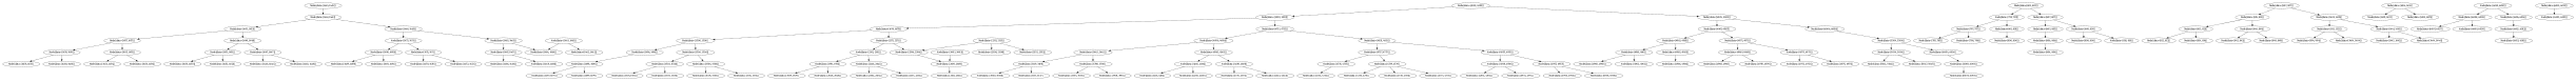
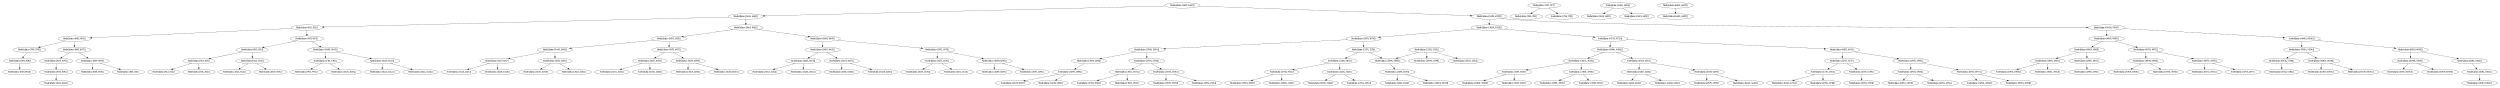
  digraph {
    fontname=Merriweather
    node [fontname=Merriweather]
    edge [fontname=Merriweather]
+   n1 [label="Node{data=[1492, 1492]}"]
    n2 [label="Node{data=[1445, 1445]}"]
    n3 [label="Node{data=[4959, 4959]}"]
+   n4 [label="Node{data=[811, 811]}"]
    n5 [label="Node{data=[1461, 1461]}"]
    n6 [label="Node{data=[3029, 3029]}"]
    n7 [label="Node{data=[5005, 5005]}"]
    n8 [label="Node{data=[803, 803]}"]
    n9 [label="Node{data=[907, 907]}"]
    n10 [label="Node{data=[1453, 1453]}"]
    n11 [label="Node{data=[1469, 1469]}"]
    n12 [label="Node{data=[799, 799]}"]
    n13 [label="Node{data=[807, 807]}"]
    n14 [label="Node{data=[815, 815]}"]
    n15 [label="Node{data=[1405, 1405]}"]
    n16 [label="Node{data=[797, 797]}"]
    n17 [label="Node{data=[801, 801]}"]
    n18 [label="Node{data=[805, 805]}"]
    n19 [label="Node{data=[809, 809]}"]
    n20 [label="Node{data=[785, 785]}"]
    n21 [label="Node{data=[798, 798]}"]
    n22 [label="Node{data=[800, 800]}"]
    n23 [label="Node{data=[806, 806]}"]
    n24 [label="Node{data=[808, 808]}"]
    n25 [label="Node{data=[810, 810]}"]
    n26 [label="Node{data=[804, 804]}"]
    n27 [label="Node{data=[813, 813]}"]
    n28 [label="Node{data=[844, 844]}"]
    n29 [label="Node{data=[1311, 1311]}"]
    n30 [label="Node{data=[1443, 1443]}"]
    n31 [label="Node{data=[812, 812]}"]
    n32 [label="Node{data=[814, 814]}"]
    n33 [label="Node{data=[842, 842]}"]
    n34 [label="Node{data=[849, 849]}"]
    n35 [label="Node{data=[994, 994]}"]
    n36 [label="Node{data=[1404, 1404]}"]
    n37 [label="Node{data=[1442, 1442]}"]
    n38 [label="Node{data=[1444, 1444]}"]
    n39 [label="Node{data=[1449, 1449]}"]
    n40 [label="Node{data=[1457, 1457]}"]
    n41 [label="Node{data=[1465, 1465]}"]
    n42 [label="Node{data=[1473, 1473]}"]
    n43 [label="Node{data=[1447, 1447]}"]
    n44 [label="Node{data=[1451, 1451]}"]
    n45 [label="Node{data=[1455, 1455]}"]
    n46 [label="Node{data=[1459, 1459]}"]
    n47 [label="Node{data=[1446, 1446]}"]
    n48 [label="Node{data=[1448, 1448]}"]
    n49 [label="Node{data=[1450, 1450]}"]
    n50 [label="Node{data=[1452, 1452]}"]
    n51 [label="Node{data=[1454, 1454]}"]
    n52 [label="Node{data=[1456, 1456]}"]
    n53 [label="Node{data=[1458, 1458]}"]
    n54 [label="Node{data=[1460, 1460]}"]
    n55 [label="Node{data=[1463, 1463]}"]
    n56 [label="Node{data=[1467, 1467]}"]
    n57 [label="Node{data=[1471, 1471]}"]
    n58 [label="Node{data=[1490, 1490]}"]
    n59 [label="Node{data=[1462, 1462]}"]
    n60 [label="Node{data=[1464, 1464]}"]
    n61 [label="Node{data=[1466, 1466]}"]
    n62 [label="Node{data=[1468, 1468]}"]
    n63 [label="Node{data=[1470, 1470]}"]
    n64 [label="Node{data=[1472, 1472]}"]
    n65 [label="Node{data=[1489, 1489]}"]
    n66 [label="Node{data=[1491, 1491]}"]
    n67 [label="Node{data=[1679, 1679]}"]
    n68 [label="Node{data=[4733, 4733]}"]
    n69 [label="Node{data=[4967, 4967]}"]
    n70 [label="Node{data=[6006, 6006]}"]
    n71 [label="Node{data=[1500, 1500]}"]
    n72 [label="Node{data=[2171, 2171]}"]
    n73 [label="Node{data=[4096, 4096]}"]
    n74 [label="Node{data=[4831, 4831]}"]
    n75 [label="Node{data=[1496, 1496]}"]
    n76 [label="Node{data=[1504, 1504]}"]
    n77 [label="Node{data=[2101, 2101]}"]
    n78 [label="Node{data=[2596, 2596]}"]
    n79 [label="Node{data=[1498, 1498]}"]
    n80 [label="Node{data=[1502, 1502]}"]
    n81 [label="Node{data=[1506, 1506]}"]
    n82 [label="Node{data=[1494, 1494]}"]
    n83 [label="Node{data=[1493, 1493]}"]
    n84 [label="Node{data=[1495, 1495]}"]
    n85 [label="Node{data=[1497, 1497]}"]
    n86 [label="Node{data=[1499, 1499]}"]
    n87 [label="Node{data=[1501, 1501]}"]
    n88 [label="Node{data=[1503, 1503]}"]
    n89 [label="Node{data=[1505, 1505]}"]
    n90 [label="Node{data=[1574, 1574]}"]
    n91 [label="Node{data=[1931, 1931]}"]
    n92 [label="Node{data=[2146, 2146]}"]
    n93 [label="Node{data=[2619, 2619]}"]
    n94 [label="Node{data=[1929, 1929]}"]
    n95 [label="Node{data=[2028, 2028]}"]
    n96 [label="Node{data=[2102, 2102]}"]
    n97 [label="Node{data=[2154, 2154]}"]
    n98 [label="Node{data=[2315, 2315]}"]
    n99 [label="Node{data=[2309, 2309]}"]
    n100 [label="Node{data=[2552, 2552]}"]
    n101 [label="Node{data=[2611, 2611]}"]
    n102 [label="Node{data=[3003, 3003]}"]
    n103 [label="Node{data=[3462, 3462]}"]
    n104 [label="Node{data=[4563, 4563]}"]
    n105 [label="Node{data=[4737, 4737]}"]
    n106 [label="Node{data=[4955, 4955]}"]
    n107 [label="Node{data=[3119, 3119]}"]
    n108 [label="Node{data=[3788, 3788]}"]
    n109 [label="Node{data=[4166, 4166]}"]
    n110 [label="Node{data=[4619, 4619]}"]
    n111 [label="Node{data=[3060, 3060]}"]
    n112 [label="Node{data=[3137, 3137]}"]
    n113 [label="Node{data=[3555, 3555]}"]
    n114 [label="Node{data=[3901, 3901]}"]
    n115 [label="Node{data=[4116, 4116]}"]
    n116 [label="Node{data=[4260, 4260]}"]
    n117 [label="Node{data=[4575, 4575]}"]
    n118 [label="Node{data=[4623, 4623]}"]
    n119 [label="Node{data=[4735, 4735]}"]
    n120 [label="Node{data=[4739, 4739]}"]
    n121 [label="Node{data=[4938, 4938]}"]
    n122 [label="Node{data=[4957, 4957]}"]
    n123 [label="Node{data=[4734, 4734]}"]
    n124 [label="Node{data=[4736, 4736]}"]
    n125 [label="Node{data=[4738, 4738]}"]
-   n126 [label="Node{data=[4775, 4775]}"]
    n127 [label="Node{data=[4872, 4872]}"]
    n128 [label="Node{data=[4954, 4954]}"]
    n129 [label="Node{data=[4956, 4956]}"]
    n130 [label="Node{data=[4958, 4958]}"]
    n131 [label="Node{data=[4963, 4963]}"]
    n132 [label="Node{data=[4971, 4971]}"]
    n133 [label="Node{data=[5504, 5504]}"]
    n134 [label="Node{data=[6010, 6010]}"]
    n135 [label="Node{data=[4961, 4961]}"]
    n136 [label="Node{data=[4965, 4965]}"]
    n137 [label="Node{data=[4969, 4969]}"]
    n138 [label="Node{data=[4973, 4973]}"]
    n139 [label="Node{data=[4960, 4960]}"]
    n140 [label="Node{data=[4962, 4962]}"]
    n141 [label="Node{data=[4966, 4966]}"]
    n142 [label="Node{data=[4968, 4968]}"]
    n143 [label="Node{data=[4970, 4970]}"]
    n144 [label="Node{data=[4972, 4972]}"]
    n145 [label="Node{data=[4975, 4975]}"]
    n146 [label="Node{data=[5034, 5034]}"]
    n147 [label="Node{data=[6004, 6004]}"]
    n148 [label="Node{data=[6008, 6008]}"]
    n149 [label="Node{data=[6014, 6014]}"]
    n150 [label="Node{data=[5012, 5012]}"]
-   n151 [label="Node{data=[5047, 5047]}"]
    n152 [label="Node{data=[6003, 6003]}"]
    n153 [label="Node{data=[6005, 6005]}"]
    n154 [label="Node{data=[6007, 6007]}"]
    n155 [label="Node{data=[6009, 6009]}"]
    n156 [label="Node{data=[6012, 6012]}"]
    n157 [label="Node{data=[6013, 6013]}"]
    n158 [label="Node{data=[6015, 6015]}"]
    n159 [label="Node{data=[6203, 6203]}"]
+   n1 -> n2
+   n1 -> n3
+   n2 -> n4
    n2 -> n5
    n3 -> n6
    n3 -> n7
+   n4 -> n8
+   n4 -> n9
    n5 -> n10
    n5 -> n11
    n6 -> n67
    n6 -> n68
    n7 -> n69
    n7 -> n70
    n8 -> n12
    n8 -> n13
    n9 -> n14
    n9 -> n15
    n10 -> n39
    n10 -> n40
    n11 -> n41
    n11 -> n42
-   n12 -> n16
    n12 -> n17
    n13 -> n18
    n13 -> n19
    n14 -> n27
    n14 -> n28
    n15 -> n29
    n15 -> n30
    n16 -> n20
    n16 -> n21
    n17 -> n22
    n18 -> n23
    n19 -> n24
    n19 -> n25
    n23 -> n26
    n27 -> n31
    n27 -> n32
    n28 -> n33
    n28 -> n34
    n29 -> n35
    n29 -> n36
    n30 -> n37
    n30 -> n38
    n39 -> n43
    n39 -> n44
    n40 -> n45
    n40 -> n46
-   n41 -> n60
+   n41 -> n55
    n41 -> n56
    n42 -> n57
    n42 -> n58
    n43 -> n47
    n43 -> n48
    n44 -> n49
    n44 -> n50
    n45 -> n51
    n45 -> n52
    n46 -> n53
    n46 -> n54
    n55 -> n59
    n55 -> n60
    n56 -> n61
    n56 -> n62
    n57 -> n63
    n57 -> n64
    n58 -> n65
    n58 -> n66
    n67 -> n71
    n67 -> n72
    n68 -> n73
    n68 -> n74
    n69 -> n131
    n69 -> n132
    n70 -> n133
+   n70 -> n134
    n71 -> n75
    n71 -> n76
    n72 -> n77
    n72 -> n78
    n73 -> n103
    n73 -> n104
    n74 -> n105
    n74 -> n106
    n75 -> n79
    n76 -> n80
    n76 -> n81
    n77 -> n91
    n77 -> n92
    n78 -> n93
    n79 -> n85
    n79 -> n86
    n80 -> n87
    n80 -> n88
    n81 -> n89
    n81 -> n90
    n82 -> n83
    n82 -> n84
    n91 -> n94
    n91 -> n95
    n92 -> n96
    n92 -> n97
    n93 -> n101
-   n102 -> n93
+   n93 -> n102
    n98 -> n78
    n98 -> n99
    n98 -> n100
    n103 -> n107
    n103 -> n108
    n104 -> n109
    n104 -> n110
    n105 -> n119
    n105 -> n120
    n106 -> n121
    n106 -> n122
    n107 -> n111
    n107 -> n112
    n108 -> n113
    n108 -> n114
    n109 -> n115
    n109 -> n116
    n110 -> n117
    n110 -> n118
    n119 -> n123
-   n120 -> n124
+   n119 -> n124
    n120 -> n125
-   n120 -> n126
    n121 -> n127
    n121 -> n128
    n122 -> n129
    n122 -> n130
    n131 -> n135
    n131 -> n136
    n132 -> n137
    n132 -> n138
    n133 -> n146
    n133 -> n147
    n134 -> n148
    n134 -> n149
    n135 -> n139
    n135 -> n140
    n136 -> n141
    n137 -> n142
    n137 -> n143
    n138 -> n144
    n138 -> n145
    n146 -> n150
-   n146 -> n151
    n147 -> n152
-   n152 -> n153
+   n147 -> n153
    n148 -> n154
    n148 -> n155
    n149 -> n156
    n156 -> n157
    n158 -> n159
  }
